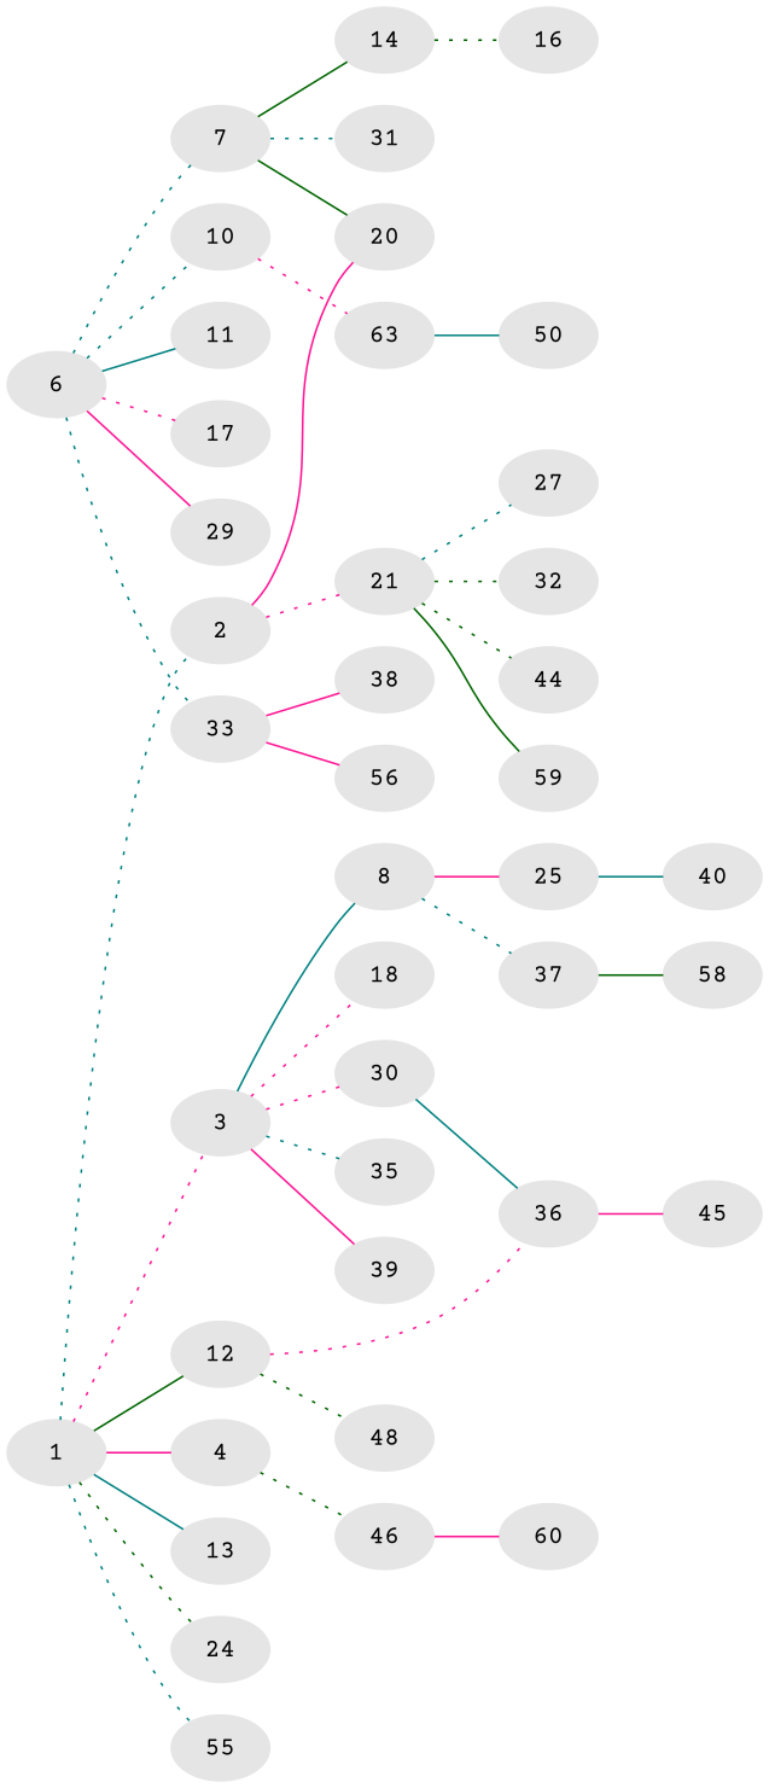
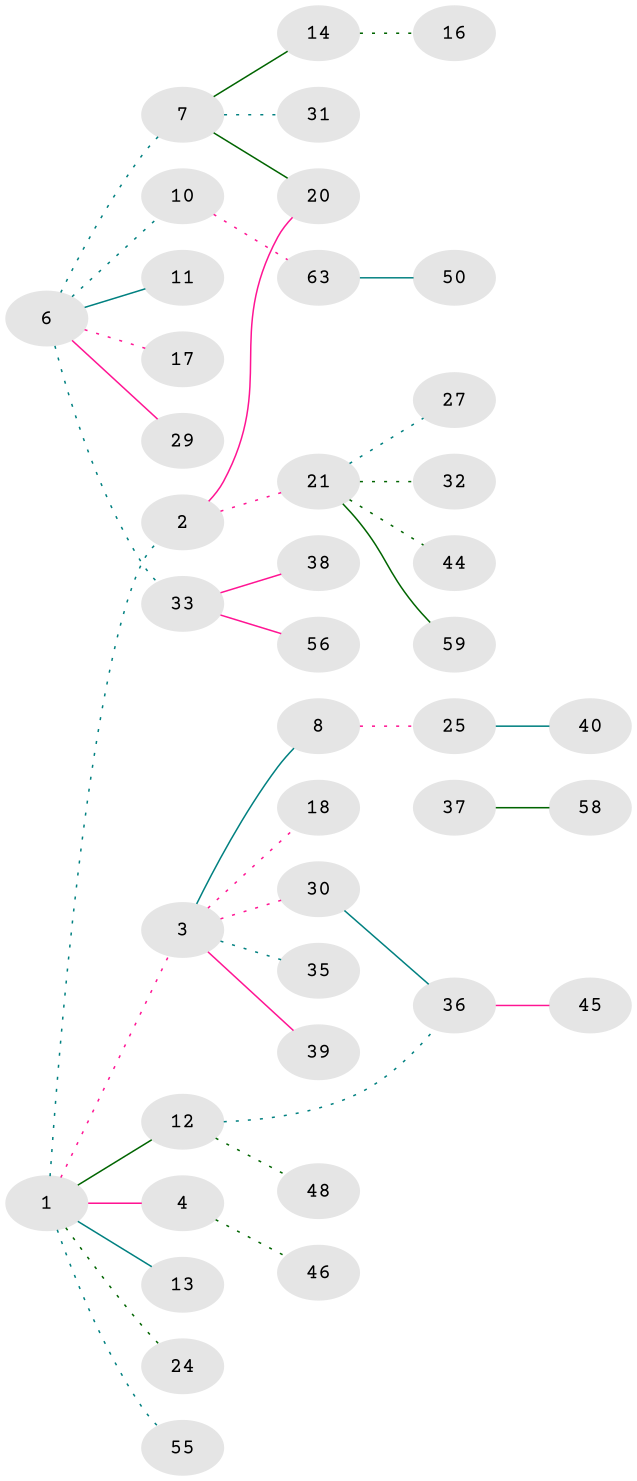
  graph {
    fontname="Courier Prime"
    rankdir=LR
    node [color=gray90 fontname="Courier Prime" style=filled]
    edge [color=teal fontname="Courier Prime" style=dotted]
    1 [super="+5"]
    2
    3 [super="+22"]
    4 [super="+28"]
    12 [super="+34"]
    13
    24
    55
    20 [super="+43"]
    21 [super="+26"]
    8 [super="+19"]
    18
    30
    35
    39
    46 [super="+54"]
    6 [super="+9"]
    7 [super="+53"]
    10
    11 [super="+15"]
    17
    29 [super="+42"]
    33 [super="+51"]
    36 [super="+47"]
    48
    27
    32
    44
    59
    25 [super="+57"]
    37 [super="+49"]
-   60
    14
    31
    n35 [label=63 super="+52"]
    38
    56
    16 [super="+41"]
    40
    58
    50
    45
    1 -- 2
    1 -- 3 [color=deeppink]
    1 -- 4 [color=deeppink style=solid]
    1 -- 12 [color=darkgreen style=solid]
    1 -- 13 [style=solid]
    1 -- 24 [color=darkgreen]
    1 -- 55
    2 -- 20 [color=deeppink style=solid]
    2 -- 21 [color=deeppink]
    3 -- 8 [style=solid]
    3 -- 18 [color=deeppink]
    3 -- 30 [color=deeppink]
    3 -- 35
    3 -- 39 [color=deeppink style=solid]
    4 -- 46 [color=darkgreen]
-   12 -- 36 [color=deeppink]
+   12 -- 36
    12 -- 48 [color=darkgreen]
    21 -- 27
    21 -- 32 [color=darkgreen]
    21 -- 44 [color=darkgreen]
    21 -- 59 [color=darkgreen style=solid]
-   8 -- 25 [color=deeppink style=solid]
-   8 -- 37
+   8 -- 25 [color=deeppink]
    30 -- 36 [style=solid]
-   46 -- 60 [color=deeppink style=solid]
    6 -- 7
    6 -- 10
    6 -- 11 [style=solid]
    6 -- 17 [color=deeppink]
    6 -- 29 [color=deeppink style=solid]
    6 -- 33
    7 -- 20 [color=darkgreen style=solid]
    7 -- 14 [color=darkgreen style=solid]
    7 -- 31
    10 -- n35 [color=deeppink]
    33 -- 38 [color=deeppink style=solid]
    33 -- 56 [color=deeppink style=solid]
    36 -- 45 [color=deeppink style=solid]
    25 -- 40 [style=solid]
    37 -- 58 [color=darkgreen style=solid]
    14 -- 16 [color=darkgreen]
    n35 -- 50 [style=solid]
  }
